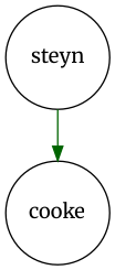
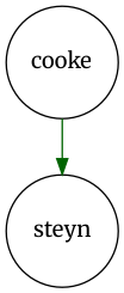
  digraph {
    fontname=Merriweather
    node [fillcolor=white fixedsize=true shape=circle style=filled fontname=Merriweather]
    steyn [height=1 width=1]
    cooke [height=1 width=1]
-   steyn -> cooke [arrowhead=normal color=darkgreen penwidth=1 fontname=Merriweather]
+   cooke -> steyn [arrowhead=normal color=darkgreen penwidth=1 fontname=Merriweather]
  }
